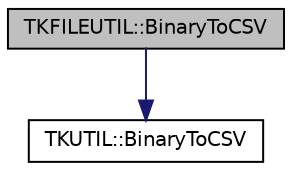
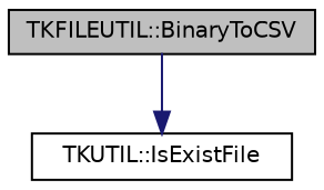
  digraph {
    rankdir=TB
    node [color=black fontname=Helvetica fontsize=10 shape=record style=filled]
    n1 [fillcolor=grey75 fontcolor=black height=0.2 label="TKFILEUTIL::BinaryToCSV" width=0.4]
-   n2 [fillcolor=white height=0.2 label="TKUTIL::BinaryToCSV" width=0.4]
+   n2 [fillcolor=white height=0.2 label="TKUTIL::IsExistFile" width=0.4]
    n1 -> n2 [color=midnightblue fontname=Helvetica fontsize=10 labelfontname=Helvetica labelfontsize=10 style=solid]
  }
